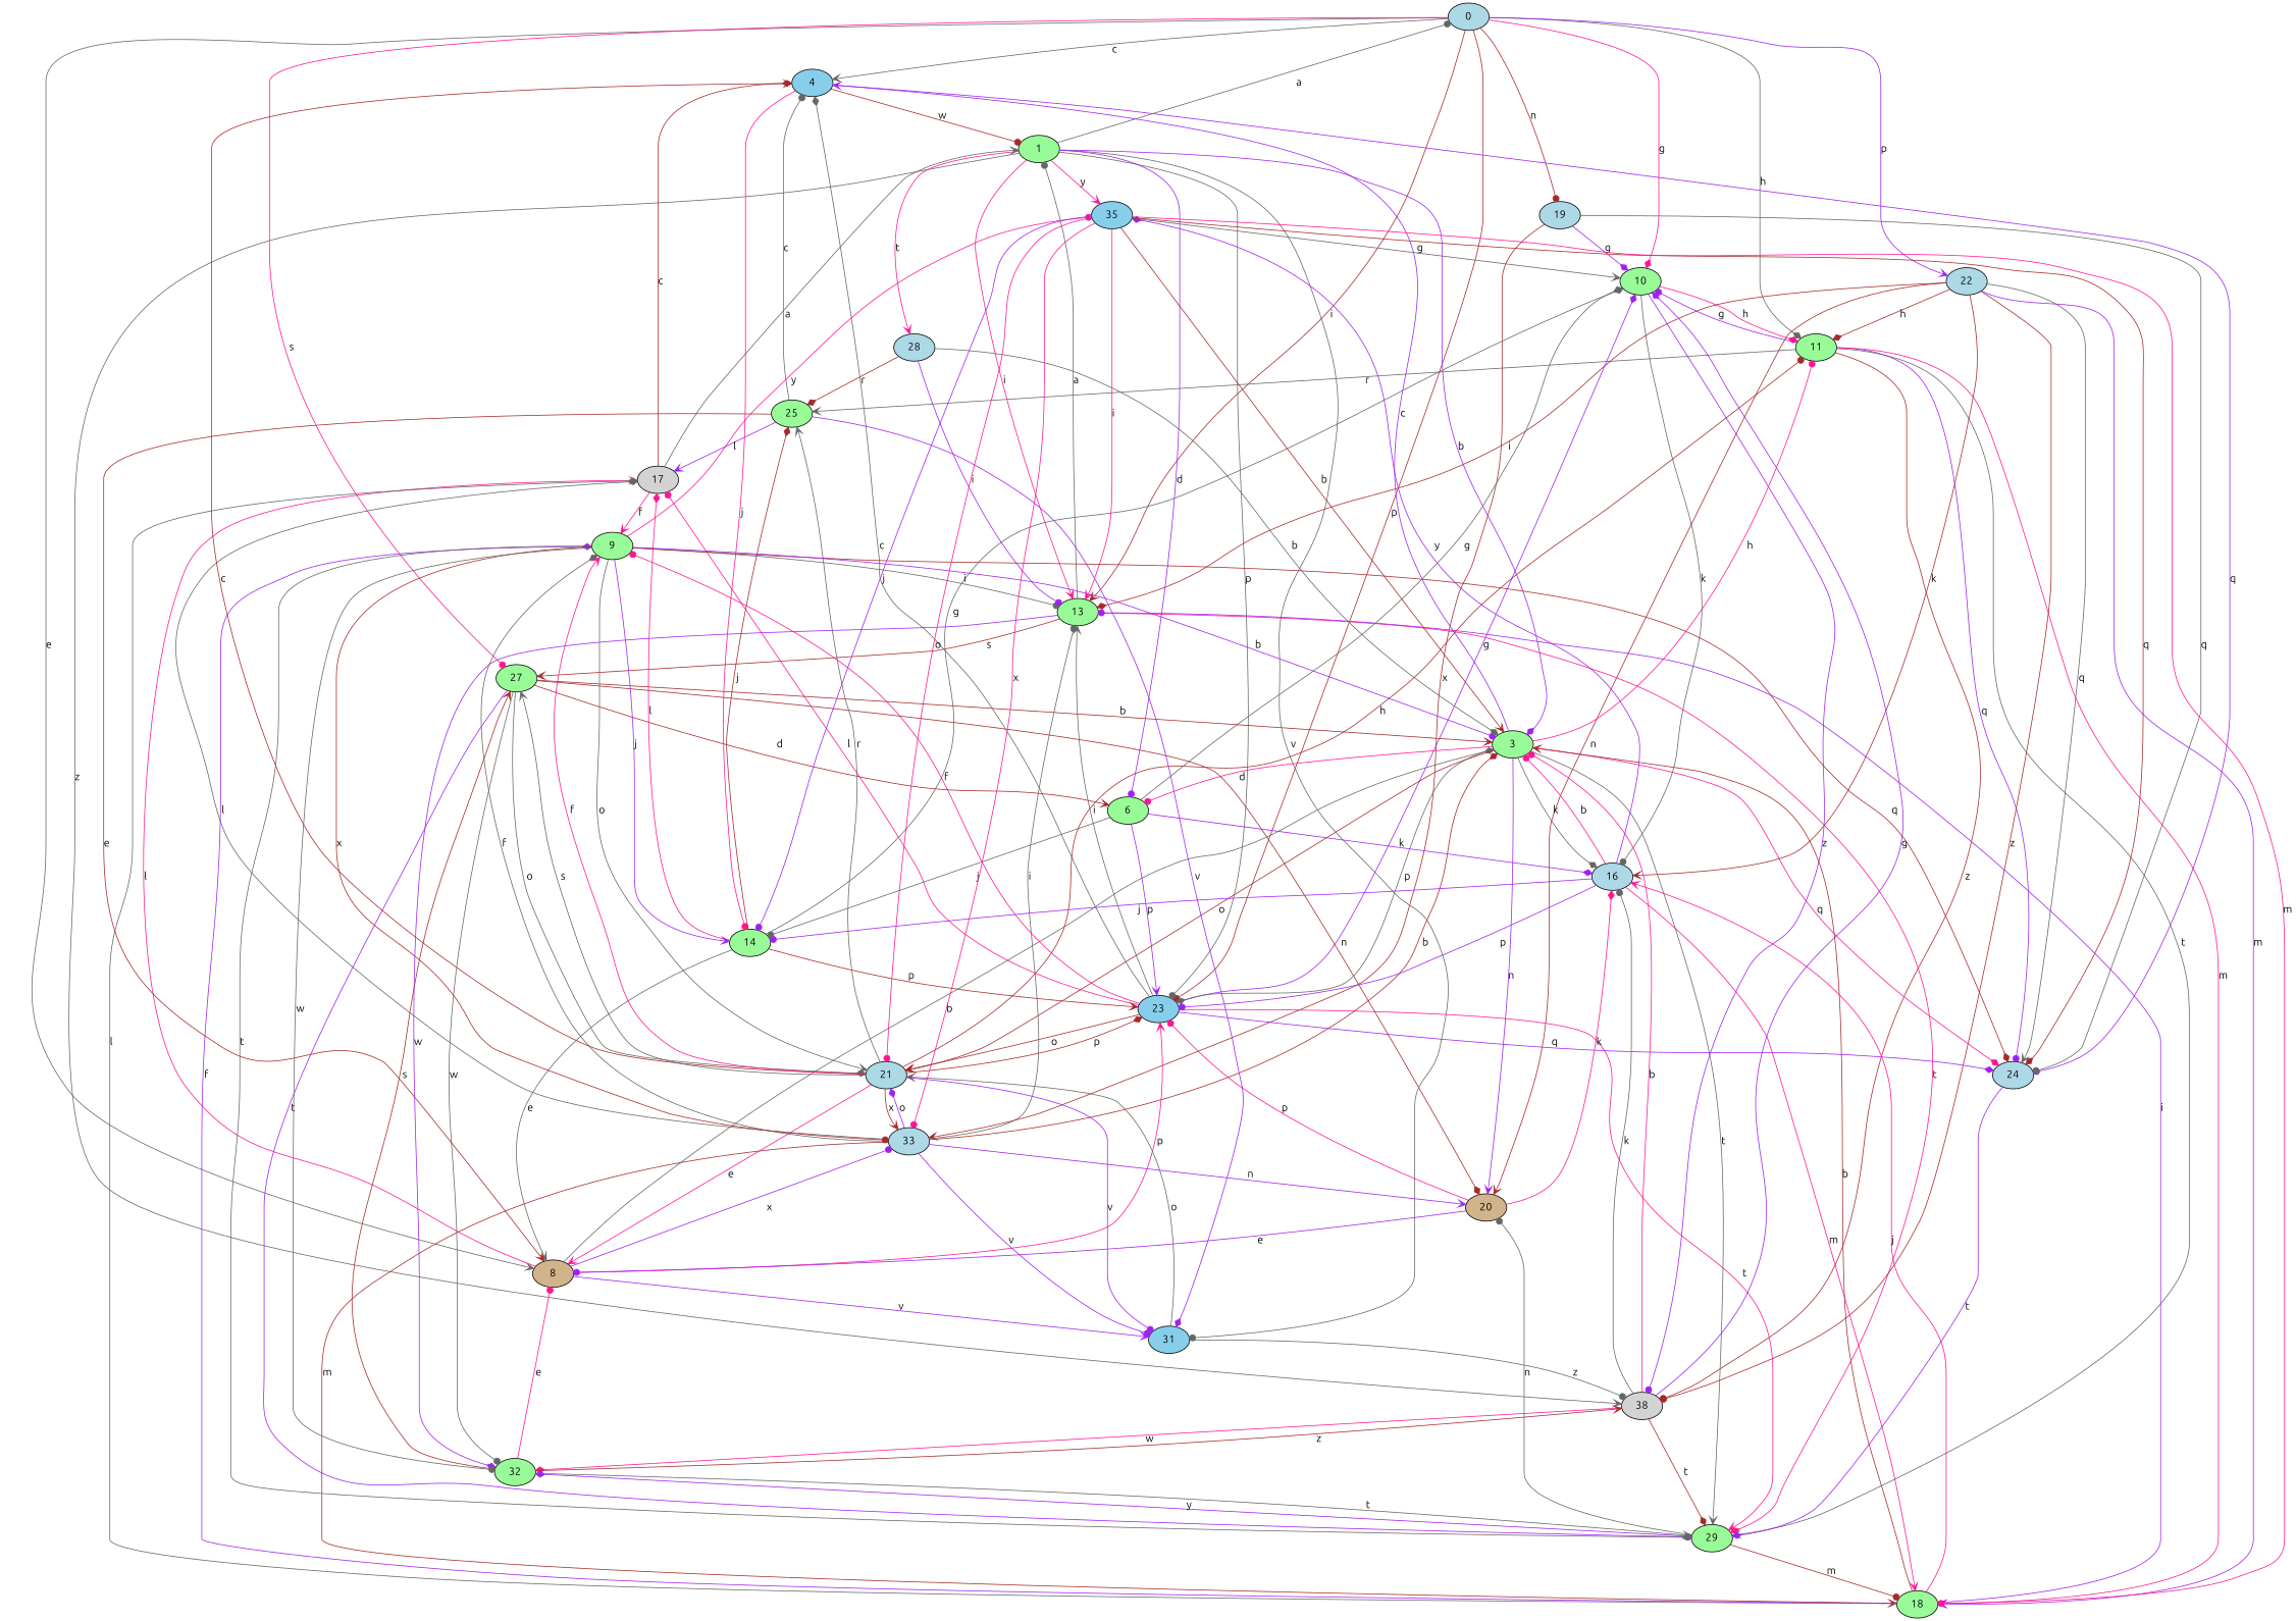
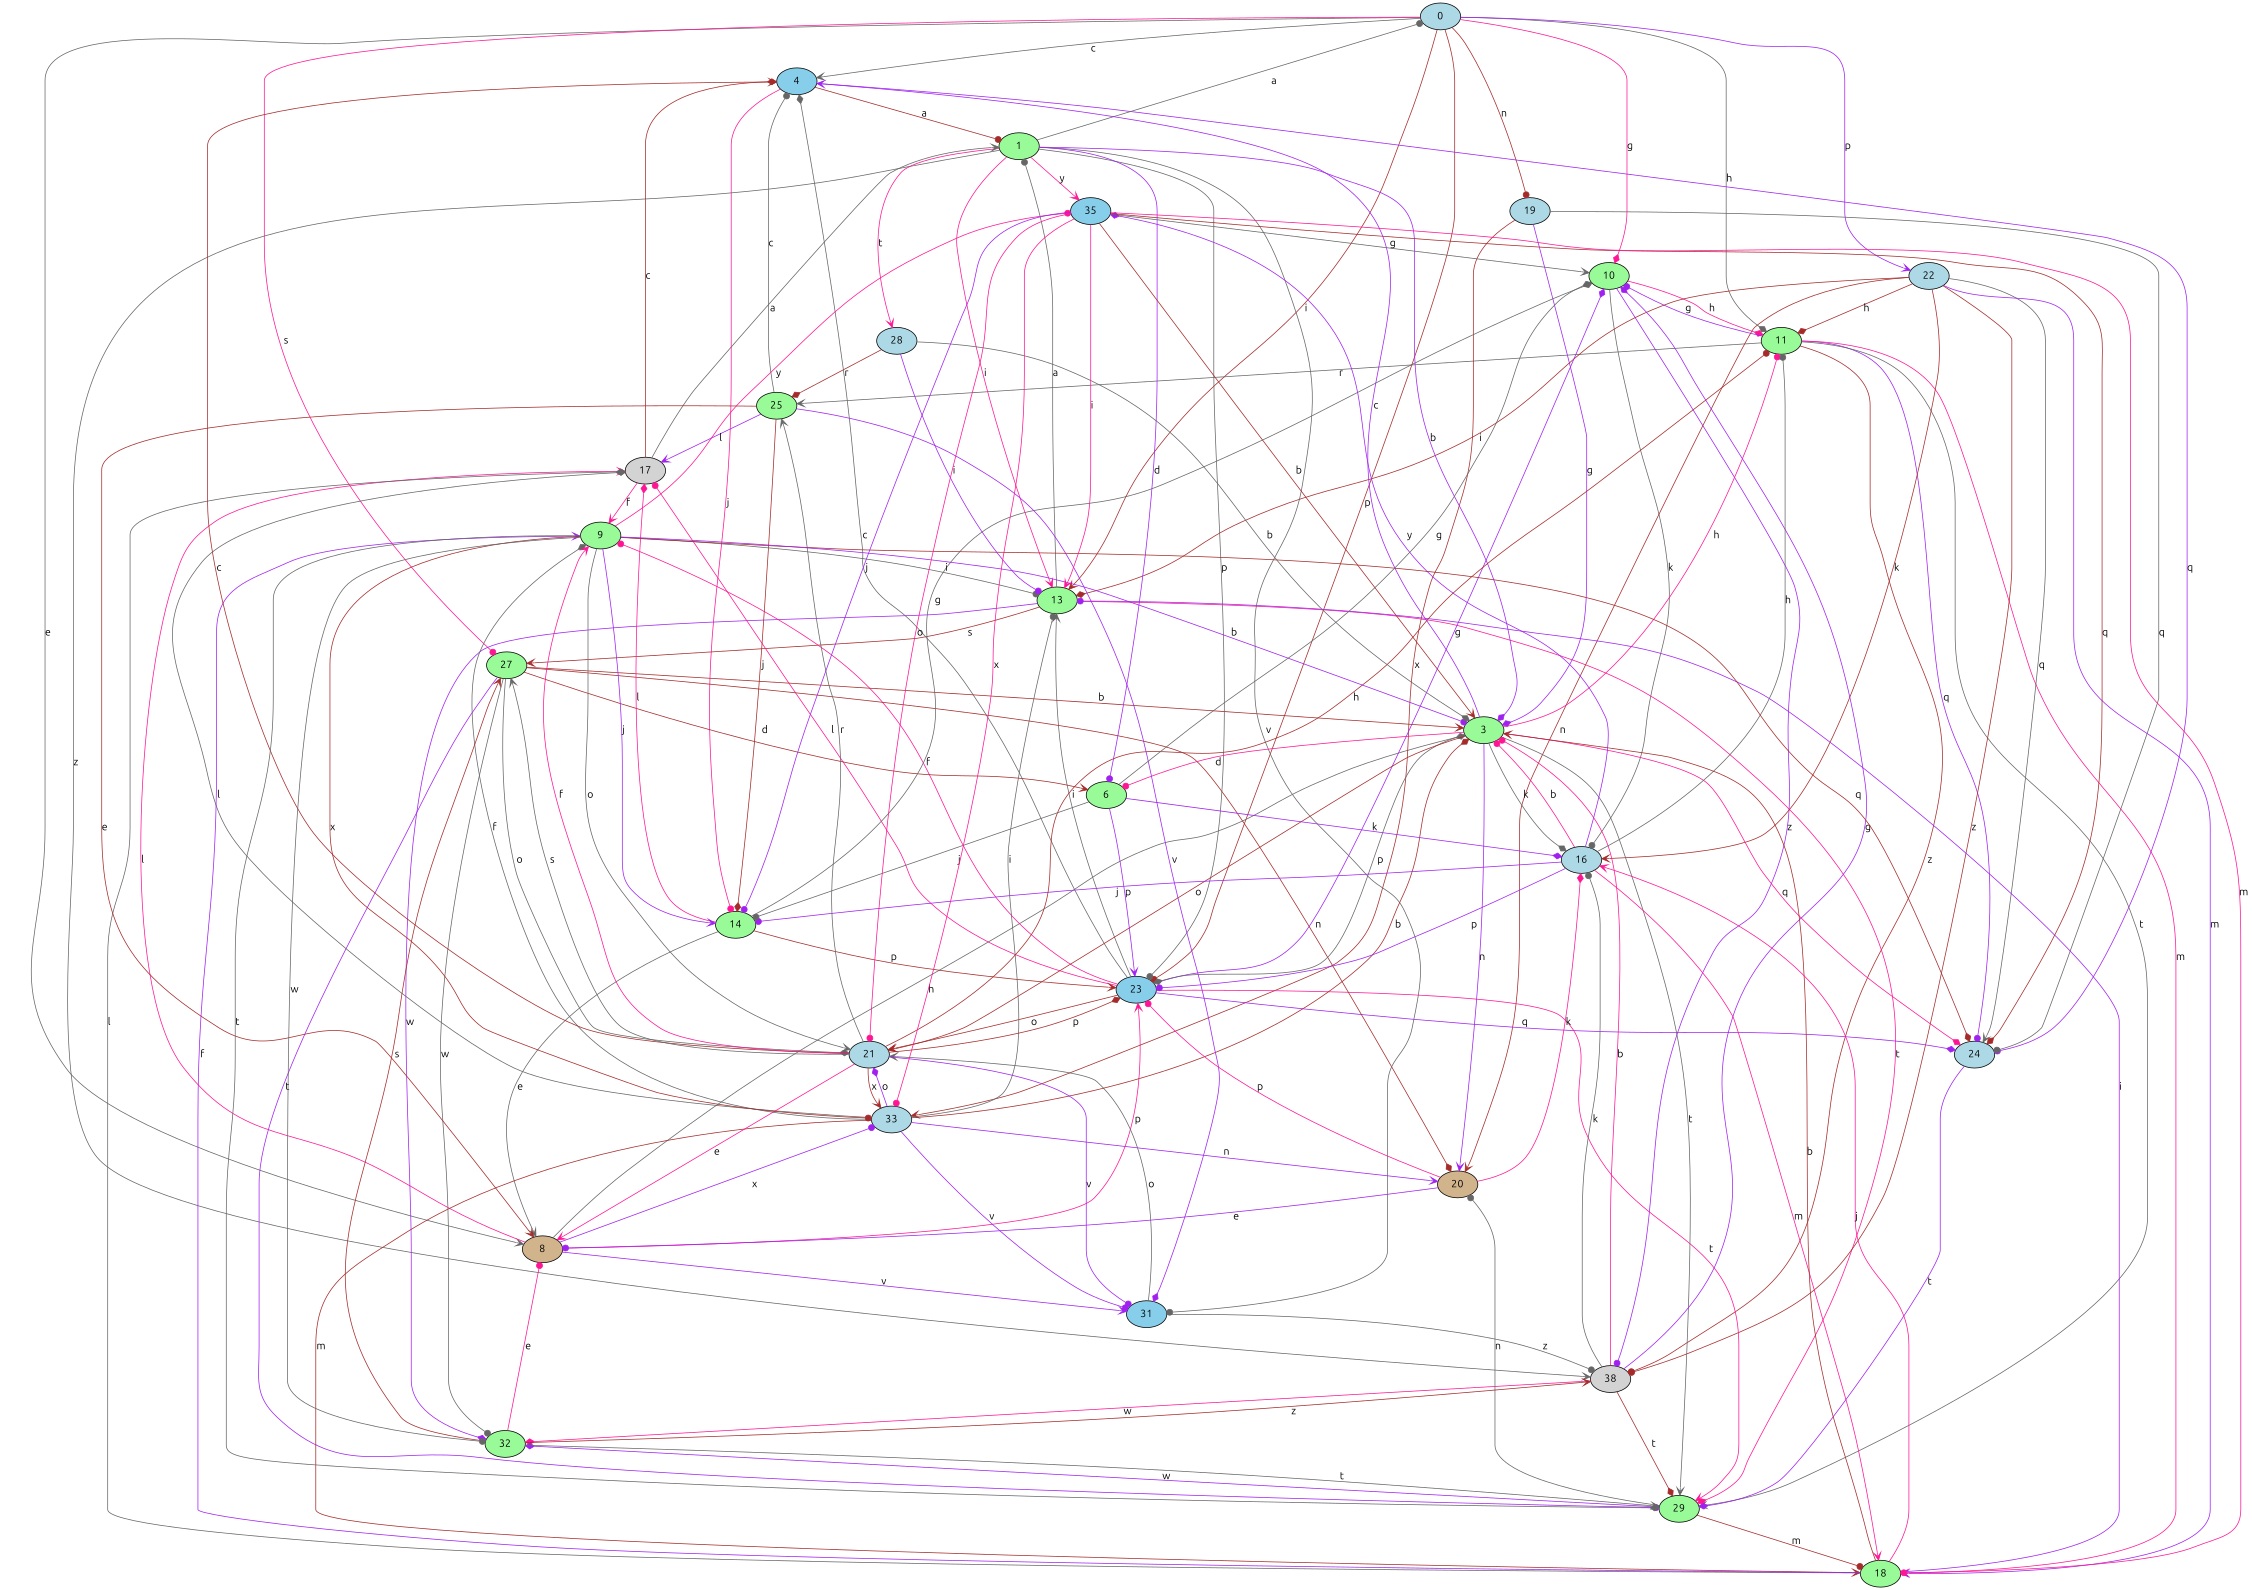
  strict digraph {
    fontname=Ubuntu
    node [fillcolor=palegreen fontname=Ubuntu style=filled]
    edge [arrowhead=vee color=gray40 fontname=Ubuntu]
    0 [fillcolor=lightblue]
    4 [fillcolor=skyblue]
    8 [fillcolor=tan]
    10
    11
    13
    19 [fillcolor=lightblue]
    22 [fillcolor=lightblue]
    23 [fillcolor=skyblue]
    27
    1
    24 [fillcolor=lightblue]
    14
    3
    31 [fillcolor=skyblue]
    17 [fillcolor=lightgrey]
    33 [fillcolor=lightblue]
    38 [fillcolor=lightgrey]
    16 [fillcolor=lightblue]
    29
    18
    25
    32
    20 [fillcolor=tan]
    21 [fillcolor=lightblue]
    9
    6
    28 [fillcolor=lightblue]
    35 [fillcolor=skyblue]
    0 -> 4 [label=c]
    0 -> 8 [label=e]
    0 -> 10 [arrowhead=diamond color=deeppink label=g]
    0 -> 11 [arrowhead=diamond label=h]
    0 -> 13 [color=brown label=i]
    0 -> 19 [arrowhead=dot color=brown label=n]
    0 -> 22 [color=purple label=p]
    0 -> 23 [arrowhead=dot color=brown label=p]
    0 -> 27 [arrowhead=dot color=deeppink label=s]
-   4 -> 1 [arrowhead=dot color=brown label=w]
+   4 -> 1 [arrowhead=dot color=brown label=a]
    4 -> 24 [arrowhead=dot color=purple label=q]
    4 -> 14 [arrowhead=dot color=deeppink label=j]
    8 -> 23 [color=deeppink label=p]
-   8 -> 3 [arrowhead=diamond label=b]
+   8 -> 3 [arrowhead=diamond label=h]
    8 -> 31 [color=purple label=v]
    8 -> 17 [color=deeppink label=l]
    8 -> 33 [arrowhead=dot color=purple label=x]
    10 -> 11 [arrowhead=diamond color=deeppink label=h]
    10 -> 38 [arrowhead=dot color=purple label=z]
    10 -> 16 [arrowhead=dot label=k]
    11 -> 10 [arrowhead=dot color=purple label=g]
    11 -> 24 [arrowhead=dot color=purple label=q]
    11 -> 38 [arrowhead=dot color=brown label=z]
    11 -> 29 [label=t]
    11 -> 18 [color=deeppink label=m]
    11 -> 25 [label=r]
    13 -> 27 [color=brown label=s]
    13 -> 1 [arrowhead=dot label=a]
    13 -> 29 [arrowhead=diamond color=deeppink label=t]
    13 -> 32 [arrowhead=diamond color=purple label=w]
-   19 -> 10 [arrowhead=diamond color=purple label=g]
+   19 -> 3 [arrowhead=diamond color=purple label=g]
    19 -> 24 [arrowhead=dot label=q]
    19 -> 33 [color=brown label=x]
    22 -> 11 [arrowhead=diamond color=brown label=h]
    22 -> 13 [arrowhead=diamond color=brown label=i]
    22 -> 24 [label=q]
    22 -> 38 [arrowhead=dot color=brown label=z]
    22 -> 16 [color=brown label=k]
    22 -> 18 [color=purple label=m]
    22 -> 20 [color=brown label=n]
    23 -> 4 [arrowhead=diamond label=c]
    23 -> 10 [arrowhead=diamond color=purple label=g]
    23 -> 13 [label=i]
    23 -> 24 [arrowhead=diamond color=purple label=q]
    23 -> 17 [arrowhead=dot color=deeppink label=l]
    23 -> 29 [color=deeppink label=t]
    23 -> 21 [color=brown label=o]
    23 -> 9 [arrowhead=dot color=deeppink label=f]
    27 -> 3 [color=brown label=b]
    27 -> 29 [arrowhead=dot color=purple label=t]
    27 -> 32 [arrowhead=dot label=w]
    27 -> 20 [arrowhead=diamond color=brown label=n]
    27 -> 21 [arrowhead=diamond label=o]
    27 -> 6 [color=brown label=d]
    1 -> 0 [arrowhead=dot label=a]
    1 -> 13 [color=deeppink label=i]
    1 -> 23 [arrowhead=dot label=p]
    1 -> 3 [arrowhead=diamond color=purple label=b]
    1 -> 31 [arrowhead=dot label=v]
    1 -> 38 [label=z]
    1 -> 6 [arrowhead=dot color=purple label=d]
    1 -> 28 [color=deeppink label=t]
    1 -> 35 [color=deeppink label=y]
    24 -> 29 [arrowhead=diamond color=purple label=t]
    14 -> 8 [label=e]
    14 -> 10 [arrowhead=diamond label=g]
    14 -> 23 [color=brown label=p]
    14 -> 17 [arrowhead=diamond color=deeppink label=l]
    3 -> 4 [color=purple label=c]
    3 -> 11 [arrowhead=dot color=deeppink label=h]
    3 -> 23 [arrowhead=diamond label=p]
    3 -> 24 [arrowhead=diamond color=deeppink label=q]
    3 -> 16 [arrowhead=diamond label=k]
    3 -> 29 [label=t]
    3 -> 20 [color=purple label=n]
    3 -> 21 [color=brown label=o]
    3 -> 6 [arrowhead=dot color=deeppink label=d]
    31 -> 38 [arrowhead=dot label=z]
    31 -> 21 [label=o]
    17 -> 4 [arrowhead=diamond color=brown label=c]
    17 -> 1 [label=a]
    17 -> 9 [color=deeppink label=f]
    33 -> 13 [arrowhead=dot label=i]
    33 -> 3 [arrowhead=diamond color=brown label=b]
    33 -> 31 [arrowhead=dot color=purple label=v]
    33 -> 17 [arrowhead=diamond label=l]
    33 -> 18 [color=brown label=m]
    33 -> 20 [color=purple label=n]
    33 -> 21 [arrowhead=diamond color=purple label=o]
    33 -> 9 [arrowhead=diamond label=f]
    38 -> 10 [arrowhead=diamond color=purple label=g]
    38 -> 3 [arrowhead=dot color=deeppink label=b]
    38 -> 16 [arrowhead=dot label=k]
    38 -> 29 [arrowhead=diamond color=brown label=t]
    38 -> 32 [arrowhead=diamond color=deeppink label=w]
+   16 -> 11 [arrowhead=dot label=h]
    16 -> 23 [arrowhead=dot color=purple label=p]
    16 -> 14 [arrowhead=dot color=purple label=j]
    16 -> 3 [arrowhead=dot color=deeppink label=b]
    16 -> 18 [color=deeppink label=m]
    16 -> 35 [arrowhead=diamond color=purple label=y]
    29 -> 18 [arrowhead=dot color=brown label=m]
-   29 -> 32 [arrowhead=diamond color=purple label=y]
+   29 -> 32 [arrowhead=diamond color=purple label=w]
    29 -> 20 [arrowhead=dot label=n]
    18 -> 13 [arrowhead=dot color=purple label=i]
    18 -> 3 [color=brown label=b]
    18 -> 17 [arrowhead=diamond label=l]
    18 -> 16 [color=deeppink label=j]
-   18 -> 9 [arrowhead=diamond color=purple label=f]
+   18 -> 9 [color=purple label=f]
    25 -> 4 [arrowhead=dot label=c]
    25 -> 8 [color=brown label=e]
-   14 -> 25 [arrowhead=diamond color=brown label=j]
+   25 -> 14 [arrowhead=diamond color=brown label=j]
    25 -> 31 [arrowhead=diamond color=purple label=v]
    25 -> 17 [color=purple label=l]
    32 -> 8 [arrowhead=dot color=deeppink label=e]
    32 -> 27 [color=brown label=s]
    32 -> 38 [color=brown label=z]
    32 -> 29 [label=t]
    20 -> 8 [arrowhead=dot color=purple label=e]
    20 -> 23 [arrowhead=dot color=deeppink label=p]
    20 -> 16 [arrowhead=diamond color=deeppink label=k]
    21 -> 4 [color=brown label=c]
    21 -> 8 [color=deeppink label=e]
    21 -> 11 [arrowhead=dot color=brown label=h]
    21 -> 23 [arrowhead=diamond color=brown label=p]
    21 -> 27 [label=s]
    21 -> 31 [arrowhead=dot color=purple label=v]
    21 -> 33 [color=brown label=x]
    21 -> 25 [label=r]
    21 -> 9 [color=deeppink label=f]
    9 -> 13 [arrowhead=dot label=i]
    9 -> 24 [arrowhead=diamond color=brown label=q]
    9 -> 14 [color=purple label=j]
    9 -> 3 [arrowhead=dot color=purple label=b]
    9 -> 33 [arrowhead=dot color=brown label=x]
    9 -> 29 [arrowhead=diamond label=t]
    9 -> 32 [arrowhead=dot label=w]
    9 -> 21 [label=o]
    9 -> 35 [arrowhead=dot color=deeppink label=y]
    6 -> 10 [arrowhead=diamond label=g]
    6 -> 23 [color=purple label=p]
    6 -> 14 [arrowhead=dot label=j]
    6 -> 16 [arrowhead=diamond color=purple label=k]
    28 -> 13 [arrowhead=dot color=purple label=i]
    28 -> 3 [arrowhead=diamond label=b]
    28 -> 25 [arrowhead=diamond color=brown label=r]
    35 -> 10 [label=g]
    35 -> 13 [color=deeppink label=i]
    35 -> 24 [arrowhead=diamond color=brown label=q]
    35 -> 14 [arrowhead=dot color=purple label=j]
    35 -> 3 [color=brown label=b]
    35 -> 33 [arrowhead=dot color=deeppink label=x]
    35 -> 18 [arrowhead=dot color=deeppink label=m]
    35 -> 21 [arrowhead=dot color=deeppink label=o]
  }
